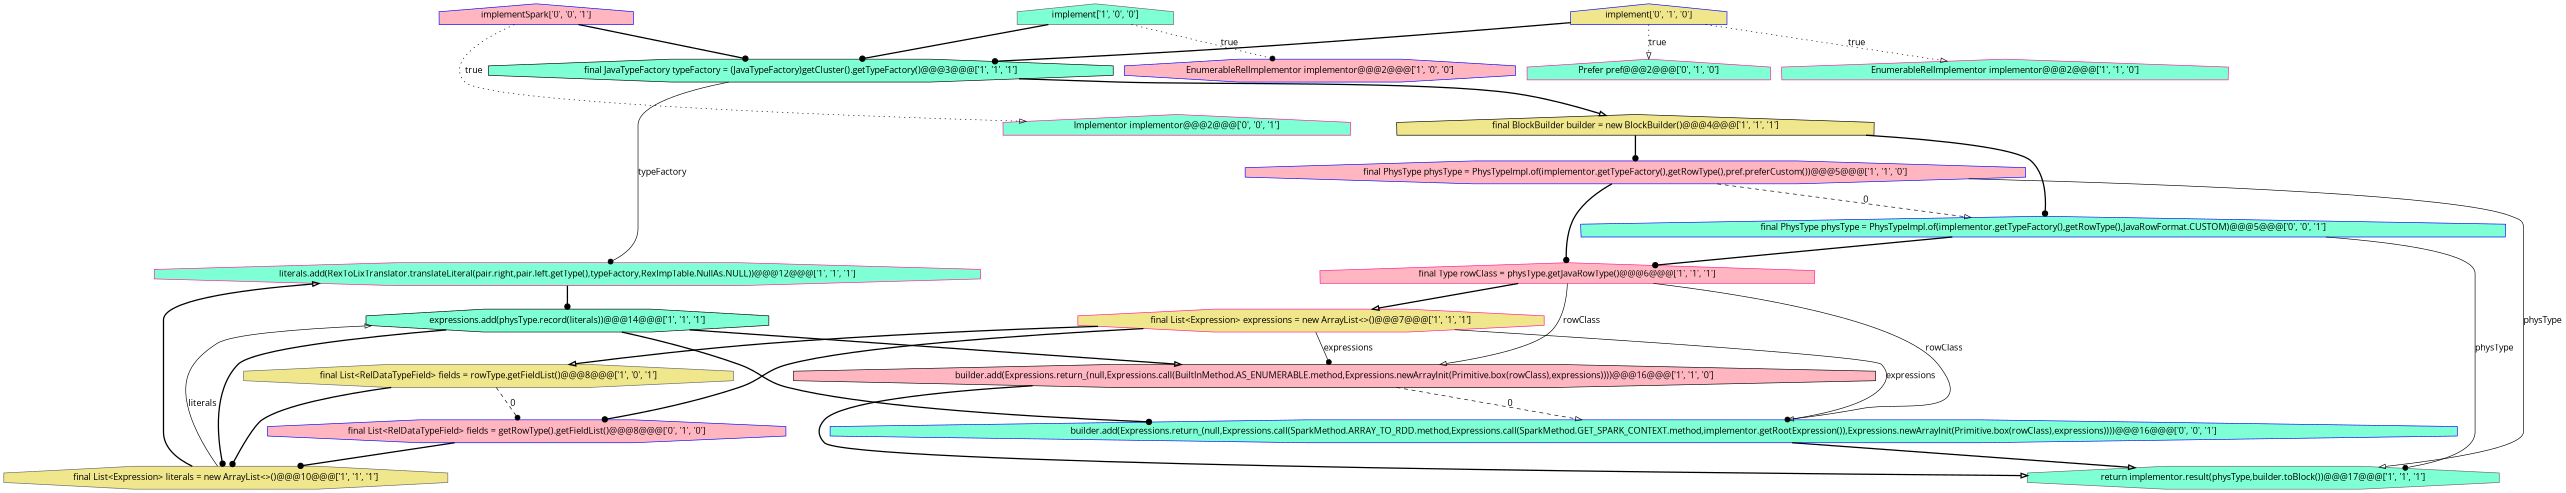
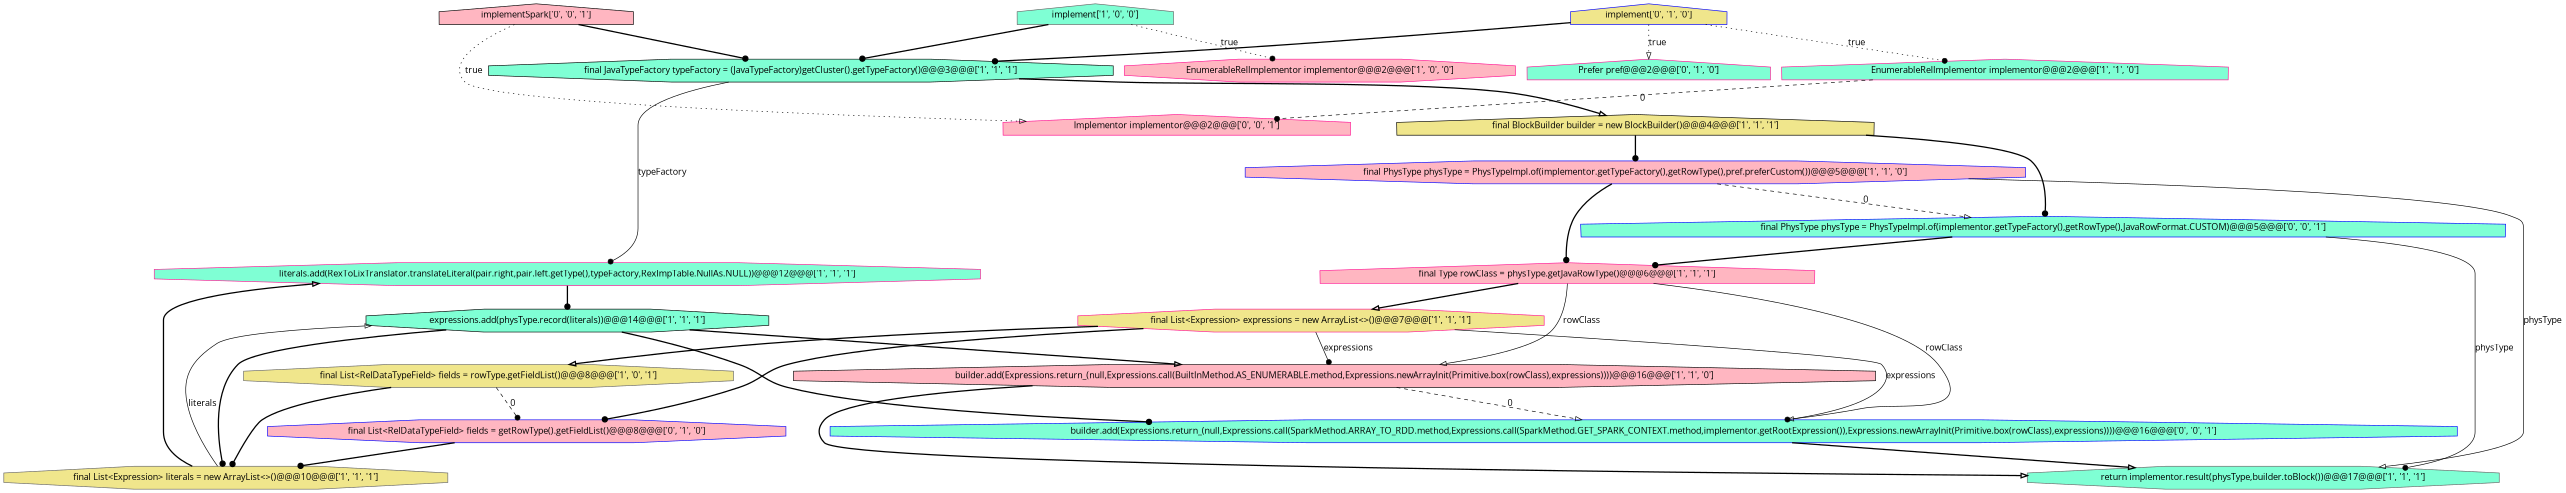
  digraph {
    fontname="Open Sans"
    node [color=deeppink fillcolor=aquamarine fontname="Open Sans" shape=octagon style=filled]
    edge [arrowhead=dot fontname="Open Sans" style=bold]
    n1 [label="Prefer pref@@@2@@@['0', '1', '0']" shape=house]
    n2 [color=gray40 fillcolor=khaki label="final List<RelDataTypeField> fields = rowType.getFieldList()@@@8@@@['1', '0', '1']"]
    n3 [color=gray40 fillcolor=khaki label="final List<Expression> literals = new ArrayList<>()@@@10@@@['1', '1', '1']"]
    n4 [color=blue fillcolor=lightpink label="final List<RelDataTypeField> fields = getRowType().getFieldList()@@@8@@@['0', '1', '0']"]
    n5 [color=black label="expressions.add(physType.record(literals))@@@14@@@['1', '1', '1']"]
    n6 [label="literals.add(RexToLixTranslator.translateLiteral(pair.right,pair.left.getType(),typeFactory,RexImpTable.NullAs.NULL))@@@12@@@['1', '1', '1']"]
    n7 [color=gray40 label="return implementor.result(physType,builder.toBlock())@@@17@@@['1', '1', '1']"]
    n8 [color=blue label="builder.add(Expressions.return_(null,Expressions.call(SparkMethod.ARRAY_TO_RDD.method,Expressions.call(SparkMethod.GET_SPARK_CONTEXT.method,implementor.getRootExpression()),Expressions.newArrayInit(Primitive.box(rowClass),expressions))))@@@16@@@['0', '0', '1']"]
    n9 [color=black fillcolor=lightpink label="builder.add(Expressions.return_(null,Expressions.call(BuiltInMethod.AS_ENUMERABLE.method,Expressions.newArrayInit(Primitive.box(rowClass),expressions))))@@@16@@@['1', '1', '0']"]
-   n10 [color=blue fillcolor=lightpink label="EnumerableRelImplementor implementor@@@2@@@['1', '0', '0']"]
+   n10 [fillcolor=lightpink label="EnumerableRelImplementor implementor@@@2@@@['1', '0', '0']"]
    n11 [label="EnumerableRelImplementor implementor@@@2@@@['1', '1', '0']" shape=house]
-   n12 [label="Implementor implementor@@@2@@@['0', '0', '1']" shape=house]
-   n13 [color=blue fillcolor=lightpink label="implementSpark['0', '0', '1']" shape=house]
+   n12 [fillcolor=lightpink label="Implementor implementor@@@2@@@['0', '0', '1']" shape=house]
+   n13 [color=black fillcolor=lightpink label="implementSpark['0', '0', '1']" shape=house]
    n14 [color=black label="final JavaTypeFactory typeFactory = (JavaTypeFactory)getCluster().getTypeFactory()@@@3@@@['1', '1', '1']"]
    n15 [color=black fillcolor=khaki label="final BlockBuilder builder = new BlockBuilder()@@@4@@@['1', '1', '1']" shape=house]
    n16 [color=gray40 label="implement['1', '0', '0']" shape=house]
    n17 [color=blue fillcolor=lightpink label="final PhysType physType = PhysTypeImpl.of(implementor.getTypeFactory(),getRowType(),pref.preferCustom())@@@5@@@['1', '1', '0']"]
    n18 [fillcolor=lightpink label="final Type rowClass = physType.getJavaRowType()@@@6@@@['1', '1', '1']" shape=house]
    n19 [color=blue label="final PhysType physType = PhysTypeImpl.of(implementor.getTypeFactory(),getRowType(),JavaRowFormat.CUSTOM)@@@5@@@['0', '0', '1']" shape=house]
    n20 [fillcolor=khaki label="final List<Expression> expressions = new ArrayList<>()@@@7@@@['1', '1', '1']"]
    n21 [color=blue fillcolor=khaki label="implement['0', '1', '0']" shape=house]
    n2 -> n3
    n2 -> n4 [label=0 style=dashed]
    n3 -> n5 [arrowhead=onormal label=literals style=solid]
    n3 -> n6 [arrowhead=onormal]
    n4 -> n3
    n5 -> n3
    n5 -> n8
    n5 -> n9 [arrowhead=onormal]
    n6 -> n5
    n8 -> n7 [arrowhead=onormal]
    n9 -> n7 [arrowhead=onormal]
    n9 -> n8 [arrowhead=onormal label=0 style=dashed]
+   n11 -> n12 [label=0 style=dashed]
    n13 -> n12 [arrowhead=onormal label=true style=dotted]
    n13 -> n14
    n14 -> n6 [label=typeFactory style=solid]
    n14 -> n15 [arrowhead=onormal]
    n15 -> n17
    n15 -> n19
    n16 -> n10 [label=true style=dotted]
    n16 -> n14
    n17 -> n7 [arrowhead=onormal label=physType style=solid]
    n17 -> n18
    n17 -> n19 [arrowhead=onormal label=0 style=dashed]
    n18 -> n8 [label=rowClass style=solid]
    n18 -> n9 [arrowhead=onormal label=rowClass style=solid]
    n18 -> n20 [arrowhead=onormal]
    n19 -> n7 [label=physType style=solid]
    n19 -> n18
    n20 -> n2 [arrowhead=onormal]
    n20 -> n4
    n20 -> n8 [arrowhead=onormal label=expressions style=solid]
    n20 -> n9 [label=expressions style=solid]
    n21 -> n1 [arrowhead=onormal label=true style=dotted]
-   n21 -> n11 [arrowhead=onormal label=true style=dotted]
+   n21 -> n11 [label=true style=dotted]
    n21 -> n14
  }
